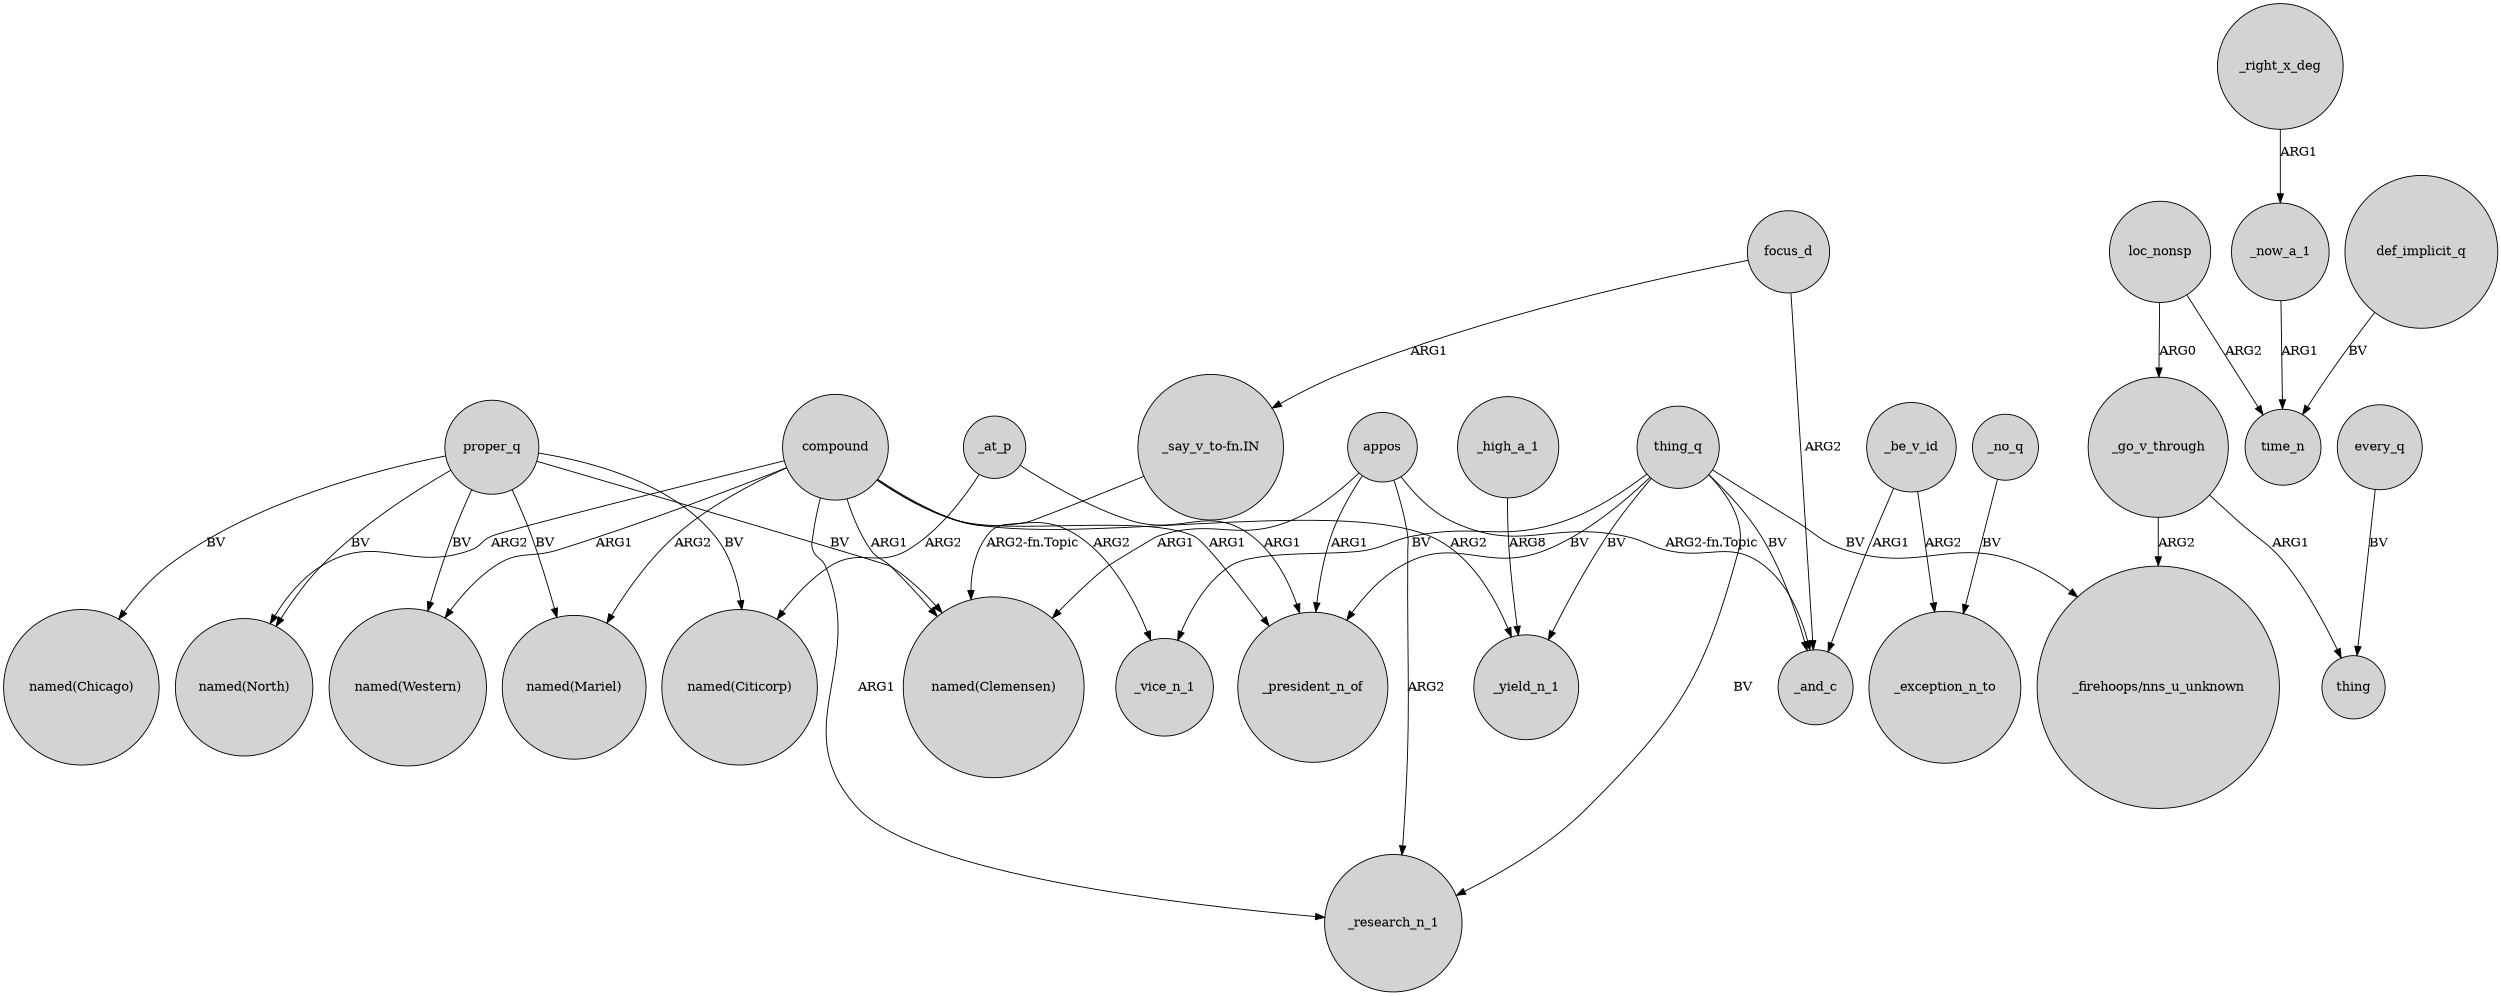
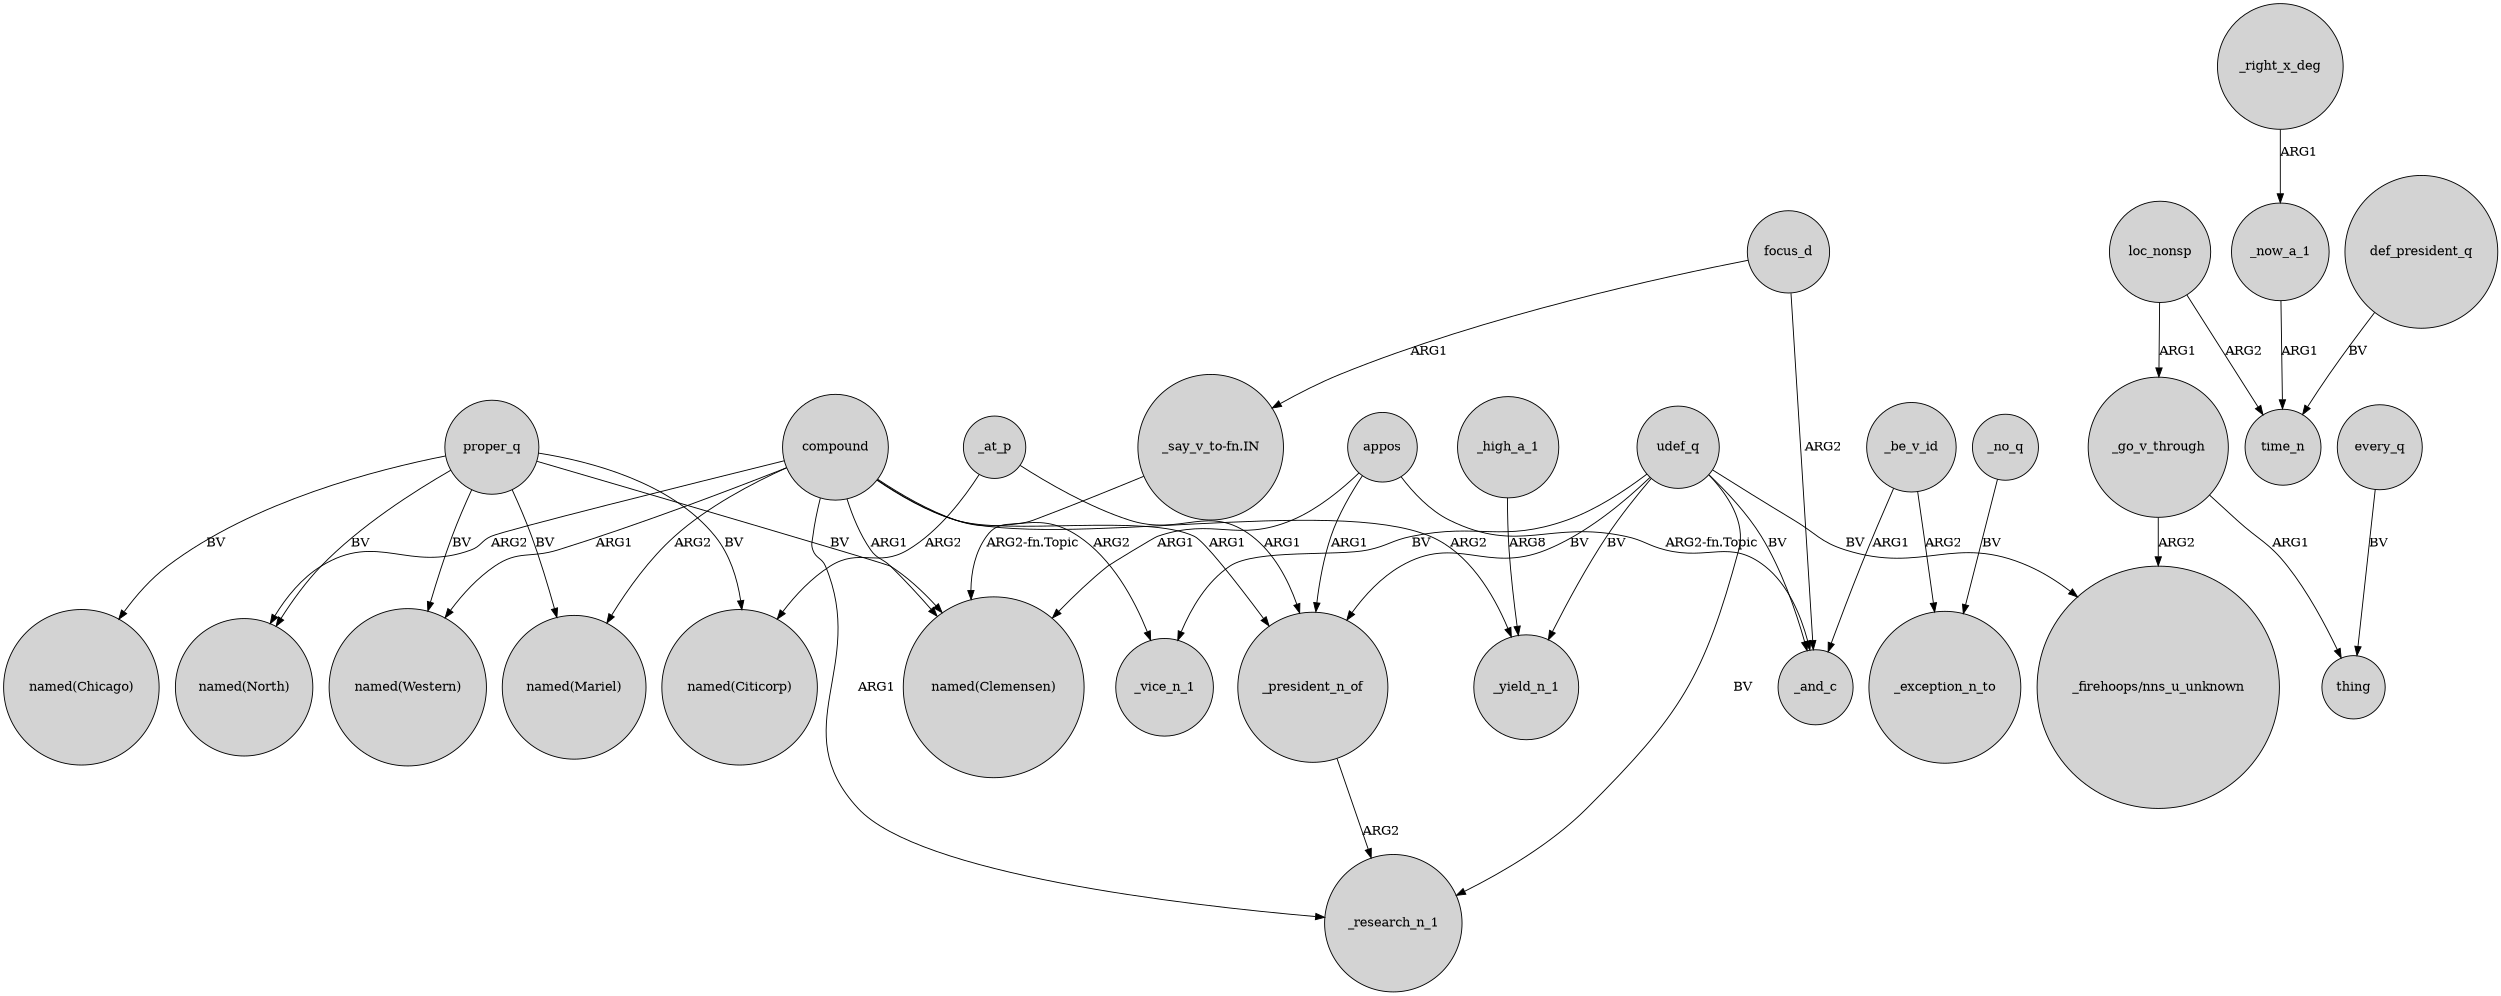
  digraph {
    node [shape=circle style=filled]
    compound
    "named(North)"
    "named(Clemensen)"
    _vice_n_1
    "named(Western)"
    _president_n_of
    _research_n_1
    "named(Mariel)"
    _yield_n_1
    proper_q
    "named(Citicorp)"
    "named(Chicago)"
    appos
    _and_c
    every_q
    thing
    _no_q
    _exception_n_to
-   udef_q [label=thing_q]
+   udef_q
    "_firehoops/nns_u_unknown"
    loc_nonsp
    _go_v_through
    time_n
    _be_v_id
    _at_p
    focus_d
    "_say_v_to-fn.IN"
    _right_x_deg
    _now_a_1
    _high_a_1
-   def_implicit_q
+   def_implicit_q [label=def_president_q]
    compound -> "named(North)" [label=ARG2]
    compound -> "named(Clemensen)" [label=ARG1]
    compound -> _vice_n_1 [label=ARG2]
    compound -> "named(Western)" [label=ARG1]
    compound -> _president_n_of [label=ARG1]
    compound -> _research_n_1 [label=ARG1]
    compound -> "named(Mariel)" [label=ARG2]
    compound -> _yield_n_1 [label=ARG2]
    proper_q -> "named(North)" [label=BV]
    proper_q -> "named(Clemensen)" [label=BV]
    proper_q -> "named(Western)" [label=BV]
    proper_q -> "named(Mariel)" [label=BV]
    proper_q -> "named(Citicorp)" [label=BV]
    proper_q -> "named(Chicago)" [label=BV]
    appos -> "named(Clemensen)" [label=ARG1]
    appos -> _president_n_of [label=ARG1]
-   appos -> _research_n_1 [label=ARG2]
+   _president_n_of -> _research_n_1 [label=ARG2]
    appos -> _and_c [label="ARG2-fn.Topic"]
    every_q -> thing [label=BV]
    _no_q -> _exception_n_to [label=BV]
    udef_q -> _vice_n_1 [label=BV]
    udef_q -> _president_n_of [label=BV]
    udef_q -> _research_n_1 [label=BV]
    udef_q -> _yield_n_1 [label=BV]
    udef_q -> _and_c [label=BV]
    udef_q -> "_firehoops/nns_u_unknown" [label=BV]
-   loc_nonsp -> _go_v_through [label=ARG0]
+   loc_nonsp -> _go_v_through [label=ARG1]
    loc_nonsp -> time_n [label=ARG2]
    _go_v_through -> thing [label=ARG1]
    _go_v_through -> "_firehoops/nns_u_unknown" [label=ARG2]
    _be_v_id -> _and_c [label=ARG1]
    _be_v_id -> _exception_n_to [label=ARG2]
    _at_p -> _president_n_of [label=ARG1]
    _at_p -> "named(Citicorp)" [label=ARG2]
    focus_d -> _and_c [label=ARG2]
    focus_d -> "_say_v_to-fn.IN" [label=ARG1]
    "_say_v_to-fn.IN" -> "named(Clemensen)" [label="ARG2-fn.Topic"]
    _right_x_deg -> _now_a_1 [label=ARG1]
    _now_a_1 -> time_n [label=ARG1]
    _high_a_1 -> _yield_n_1 [label=ARG8]
    def_implicit_q -> time_n [label=BV]
  }
